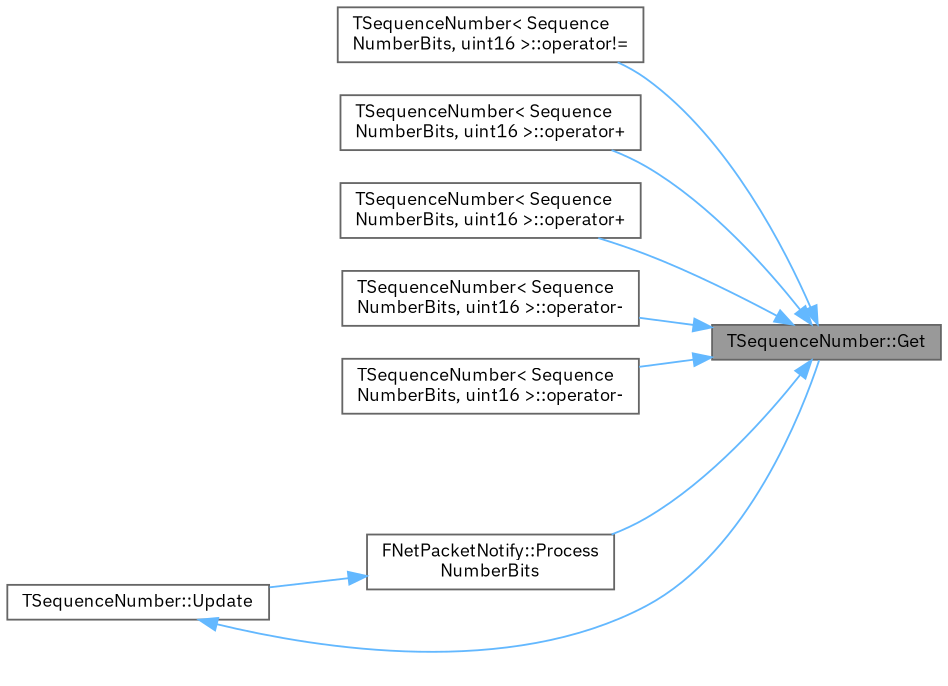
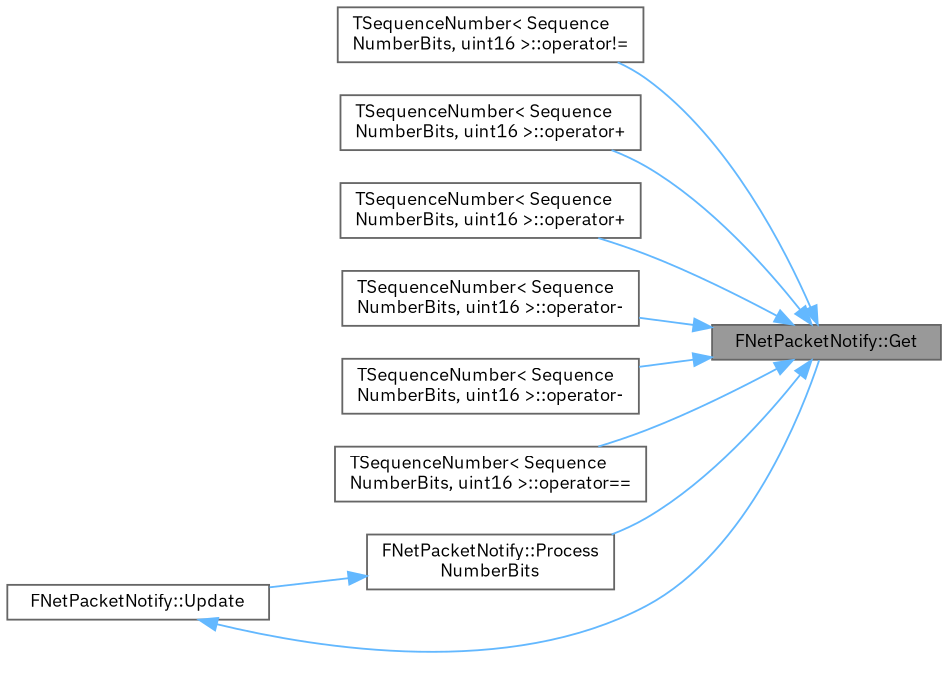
  digraph {
    fontname="IBM Plex Sans"
    rankdir=RL
    node [color=grey40 fillcolor=white fontname="IBM Plex Sans" fontsize=10 shape=box style=filled]
    edge [color=steelblue1 dir=back fontname="IBM Plex Sans" fontsize=10 labelfontname=Helvetica labelfontsize=10 style=solid]
-   n1 [color=gray40 fillcolor=grey60 fontcolor=black height=0.2 label="TSequenceNumber::Get" width=0.4]
+   n1 [color=gray40 fillcolor=grey60 fontcolor=black height=0.2 label="FNetPacketNotify::Get" width=0.4]
    n2 [height=0.2 label="TSequenceNumber\< Sequence\lNumberBits, uint16 \>::operator!=" width=0.4]
    n3 [height=0.2 label="TSequenceNumber\< Sequence\lNumberBits, uint16 \>::operator+" width=0.4]
    n4 [height=0.2 label="TSequenceNumber\< Sequence\lNumberBits, uint16 \>::operator+" width=0.4]
    n5 [height=0.2 label="TSequenceNumber\< Sequence\lNumberBits, uint16 \>::operator-" width=0.4]
    n6 [height=0.2 label="TSequenceNumber\< Sequence\lNumberBits, uint16 \>::operator-" width=0.4]
+   n7 [height=0.2 label="TSequenceNumber\< Sequence\lNumberBits, uint16 \>::operator==" width=0.4]
    n8 [height=0.2 label="FNetPacketNotify::Process\lNumberBits" width=0.4]
-   n9 [height=0.2 label="TSequenceNumber::Update" width=0.4]
+   n9 [height=0.2 label="FNetPacketNotify::Update" width=0.4]
    n1 -> n2
    n1 -> n3
    n1 -> n4
    n1 -> n5
    n1 -> n6
+   n1 -> n7
    n1 -> n8
    n8 -> n9
    n9 -> n1
  }
